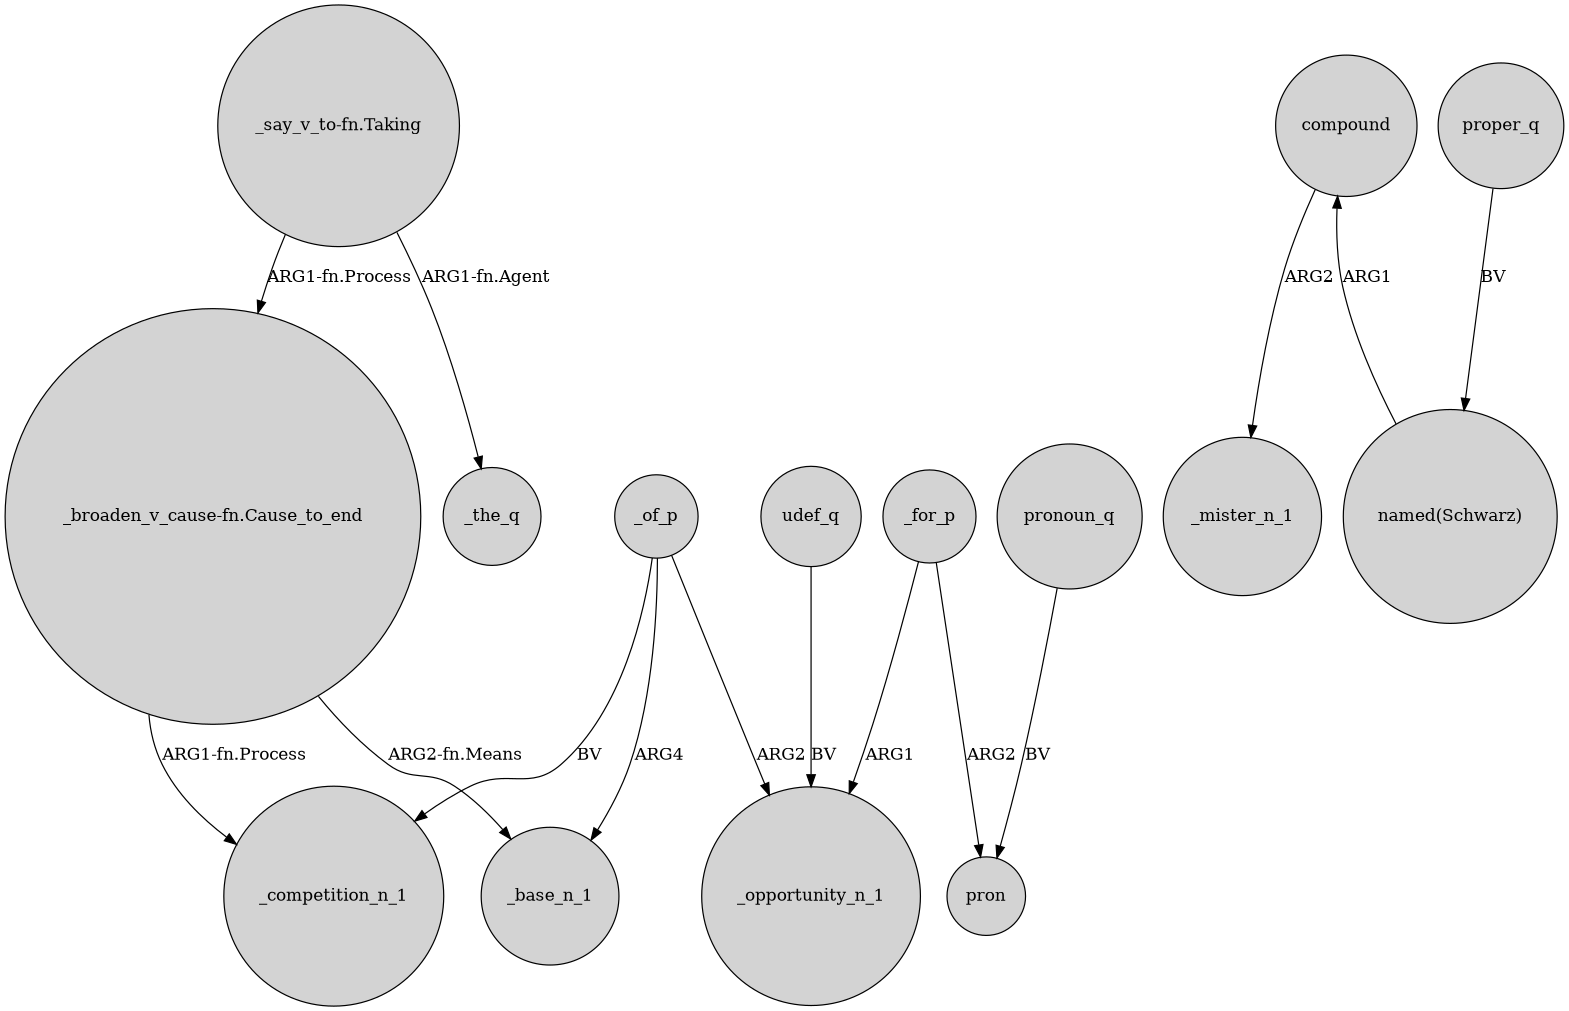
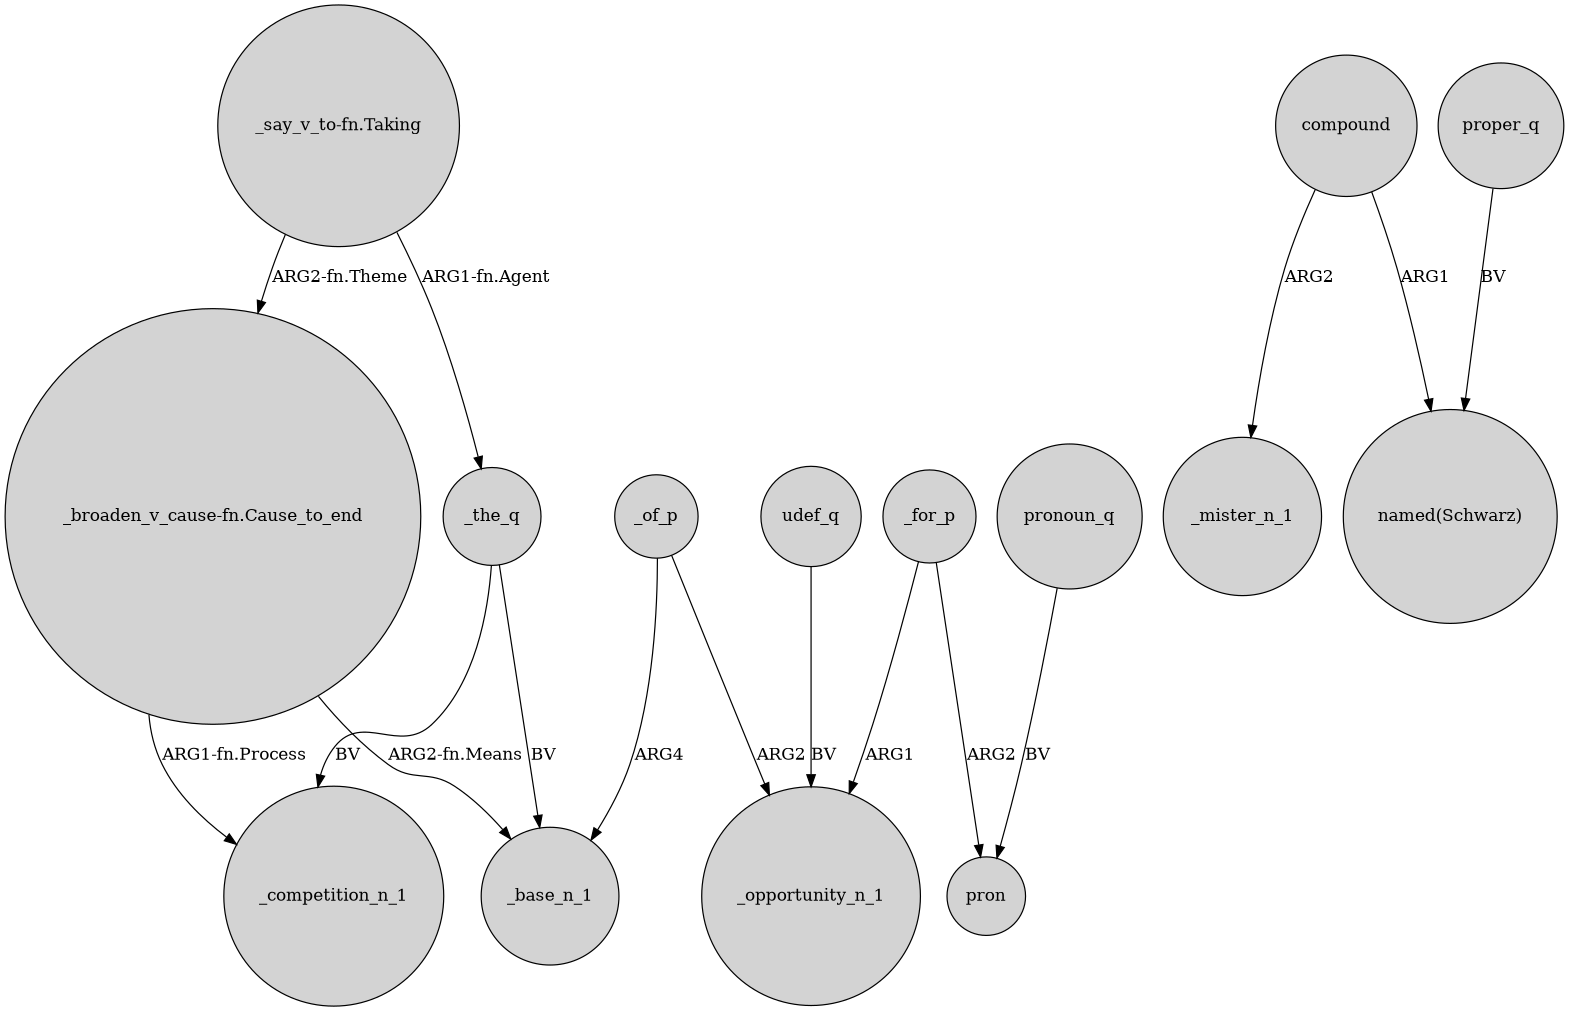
  digraph {
    node [shape=circle style=filled]
    "_say_v_to-fn.Taking"
    "_broaden_v_cause-fn.Cause_to_end"
    _the_q
    _competition_n_1
    _base_n_1
    _of_p
    _opportunity_n_1
    compound
    "named(Schwarz)"
    _mister_n_1
    _for_p
    pron
    udef_q
    proper_q
    pronoun_q
-   "_say_v_to-fn.Taking" -> "_broaden_v_cause-fn.Cause_to_end" [label="ARG1-fn.Process"]
+   "_say_v_to-fn.Taking" -> "_broaden_v_cause-fn.Cause_to_end" [label="ARG2-fn.Theme"]
    "_say_v_to-fn.Taking" -> _the_q [label="ARG1-fn.Agent"]
    "_broaden_v_cause-fn.Cause_to_end" -> _competition_n_1 [label="ARG1-fn.Process"]
    "_broaden_v_cause-fn.Cause_to_end" -> _base_n_1 [label="ARG2-fn.Means"]
-   _of_p -> _competition_n_1 [label=BV]
+   _the_q -> _competition_n_1 [label=BV]
+   _the_q -> _base_n_1 [label=BV]
    _of_p -> _base_n_1 [label=ARG4]
    _of_p -> _opportunity_n_1 [label=ARG2]
-   "named(Schwarz)" -> compound [label=ARG1]
+   compound -> "named(Schwarz)" [label=ARG1]
    compound -> _mister_n_1 [label=ARG2]
    _for_p -> _opportunity_n_1 [label=ARG1]
    _for_p -> pron [label=ARG2]
    udef_q -> _opportunity_n_1 [label=BV]
    proper_q -> "named(Schwarz)" [label=BV]
    pronoun_q -> pron [label=BV]
  }
